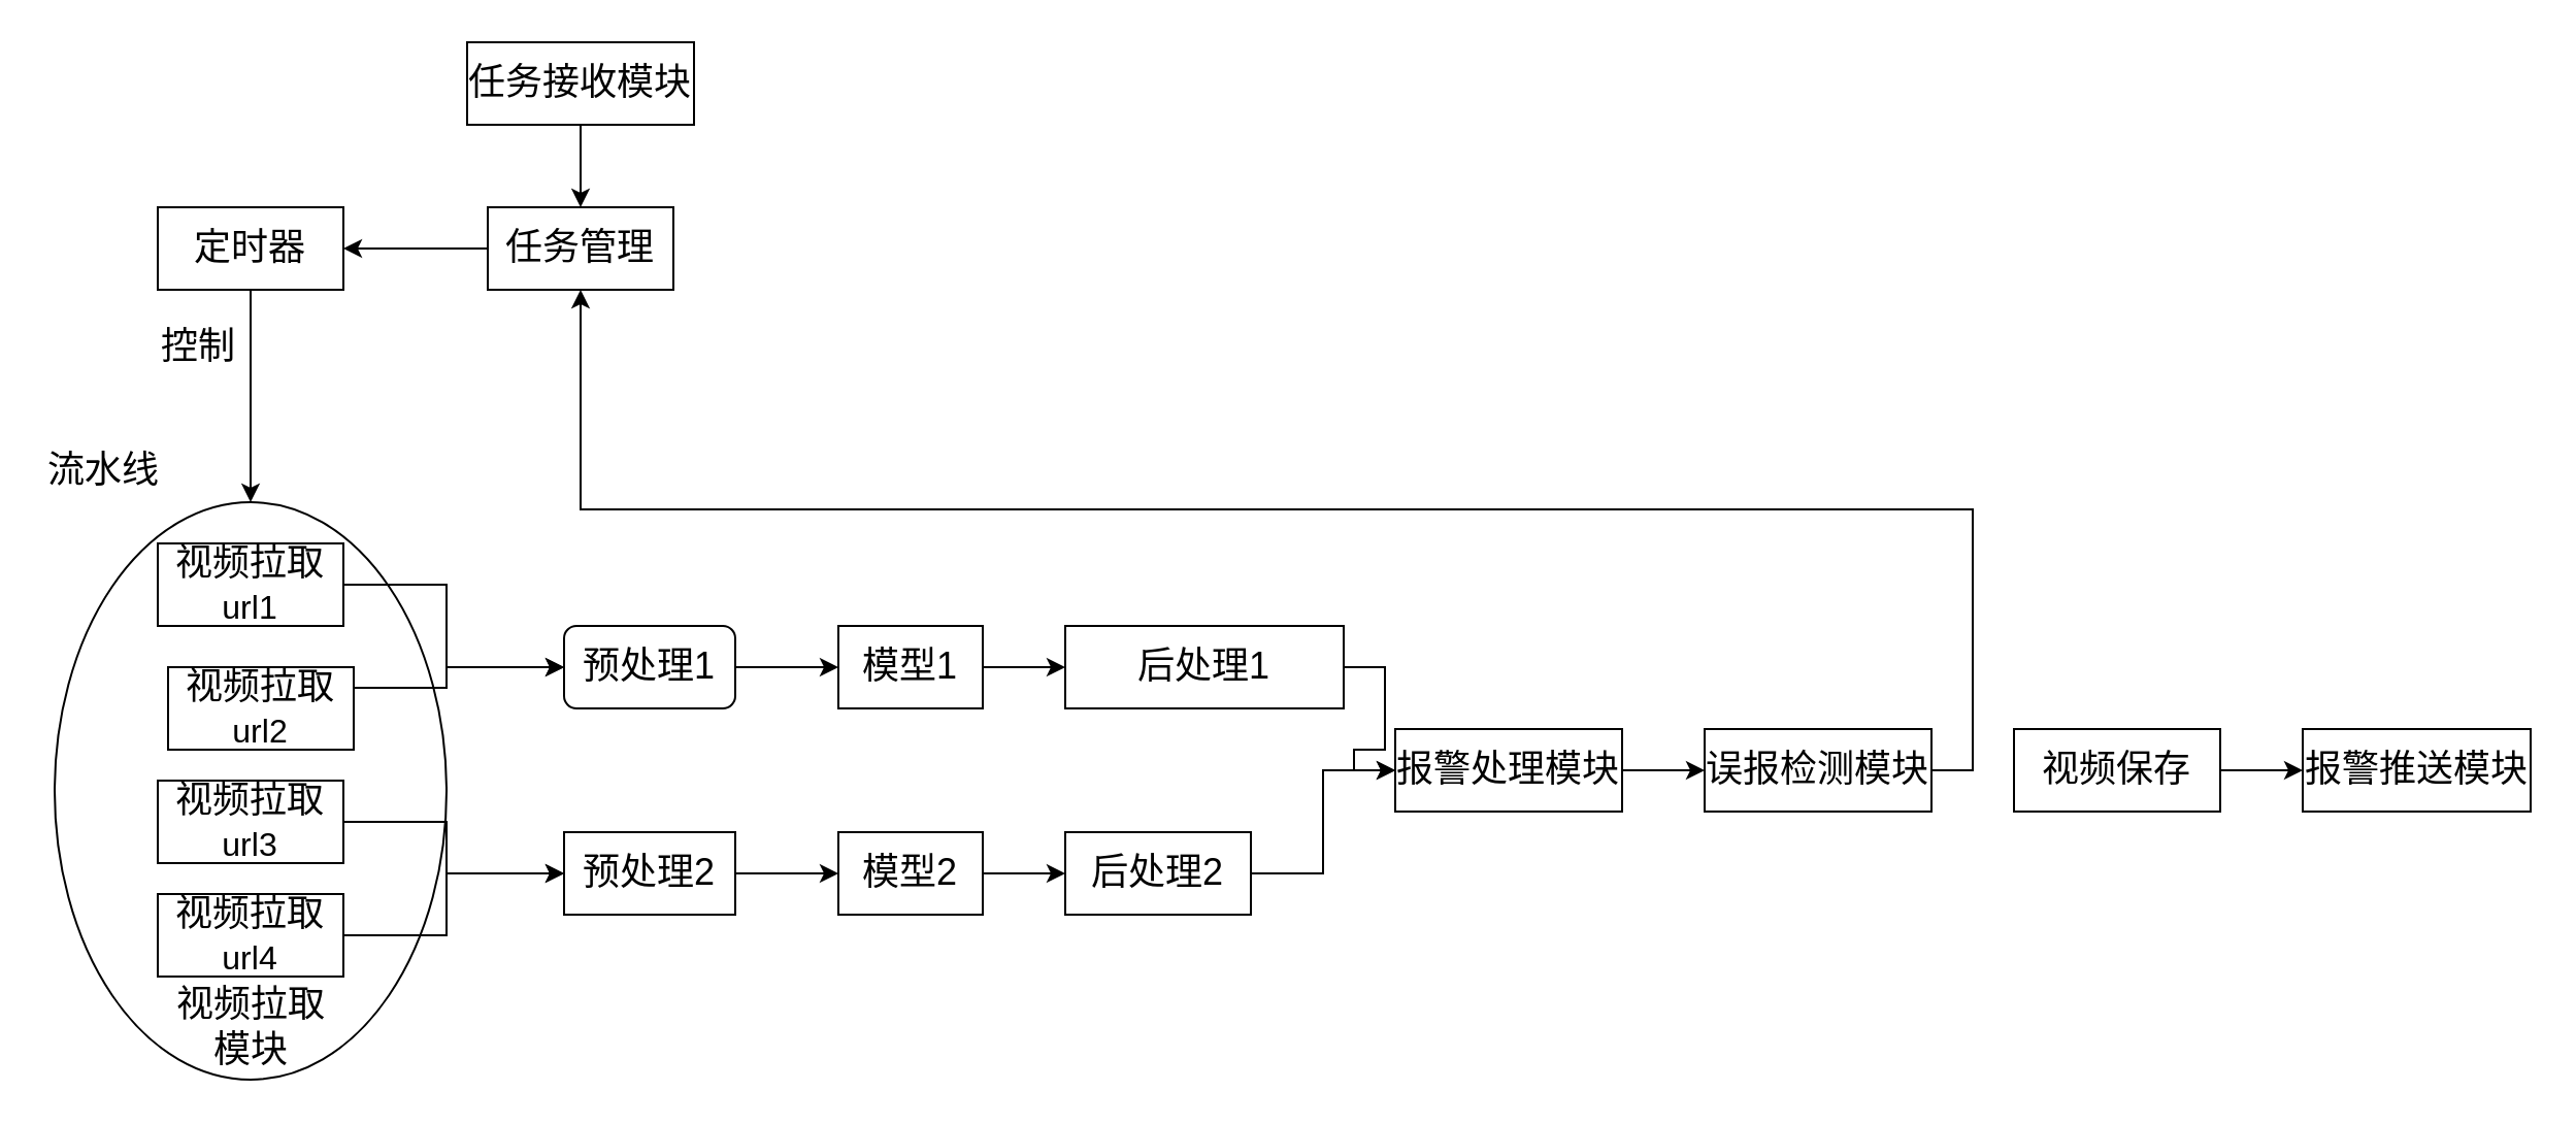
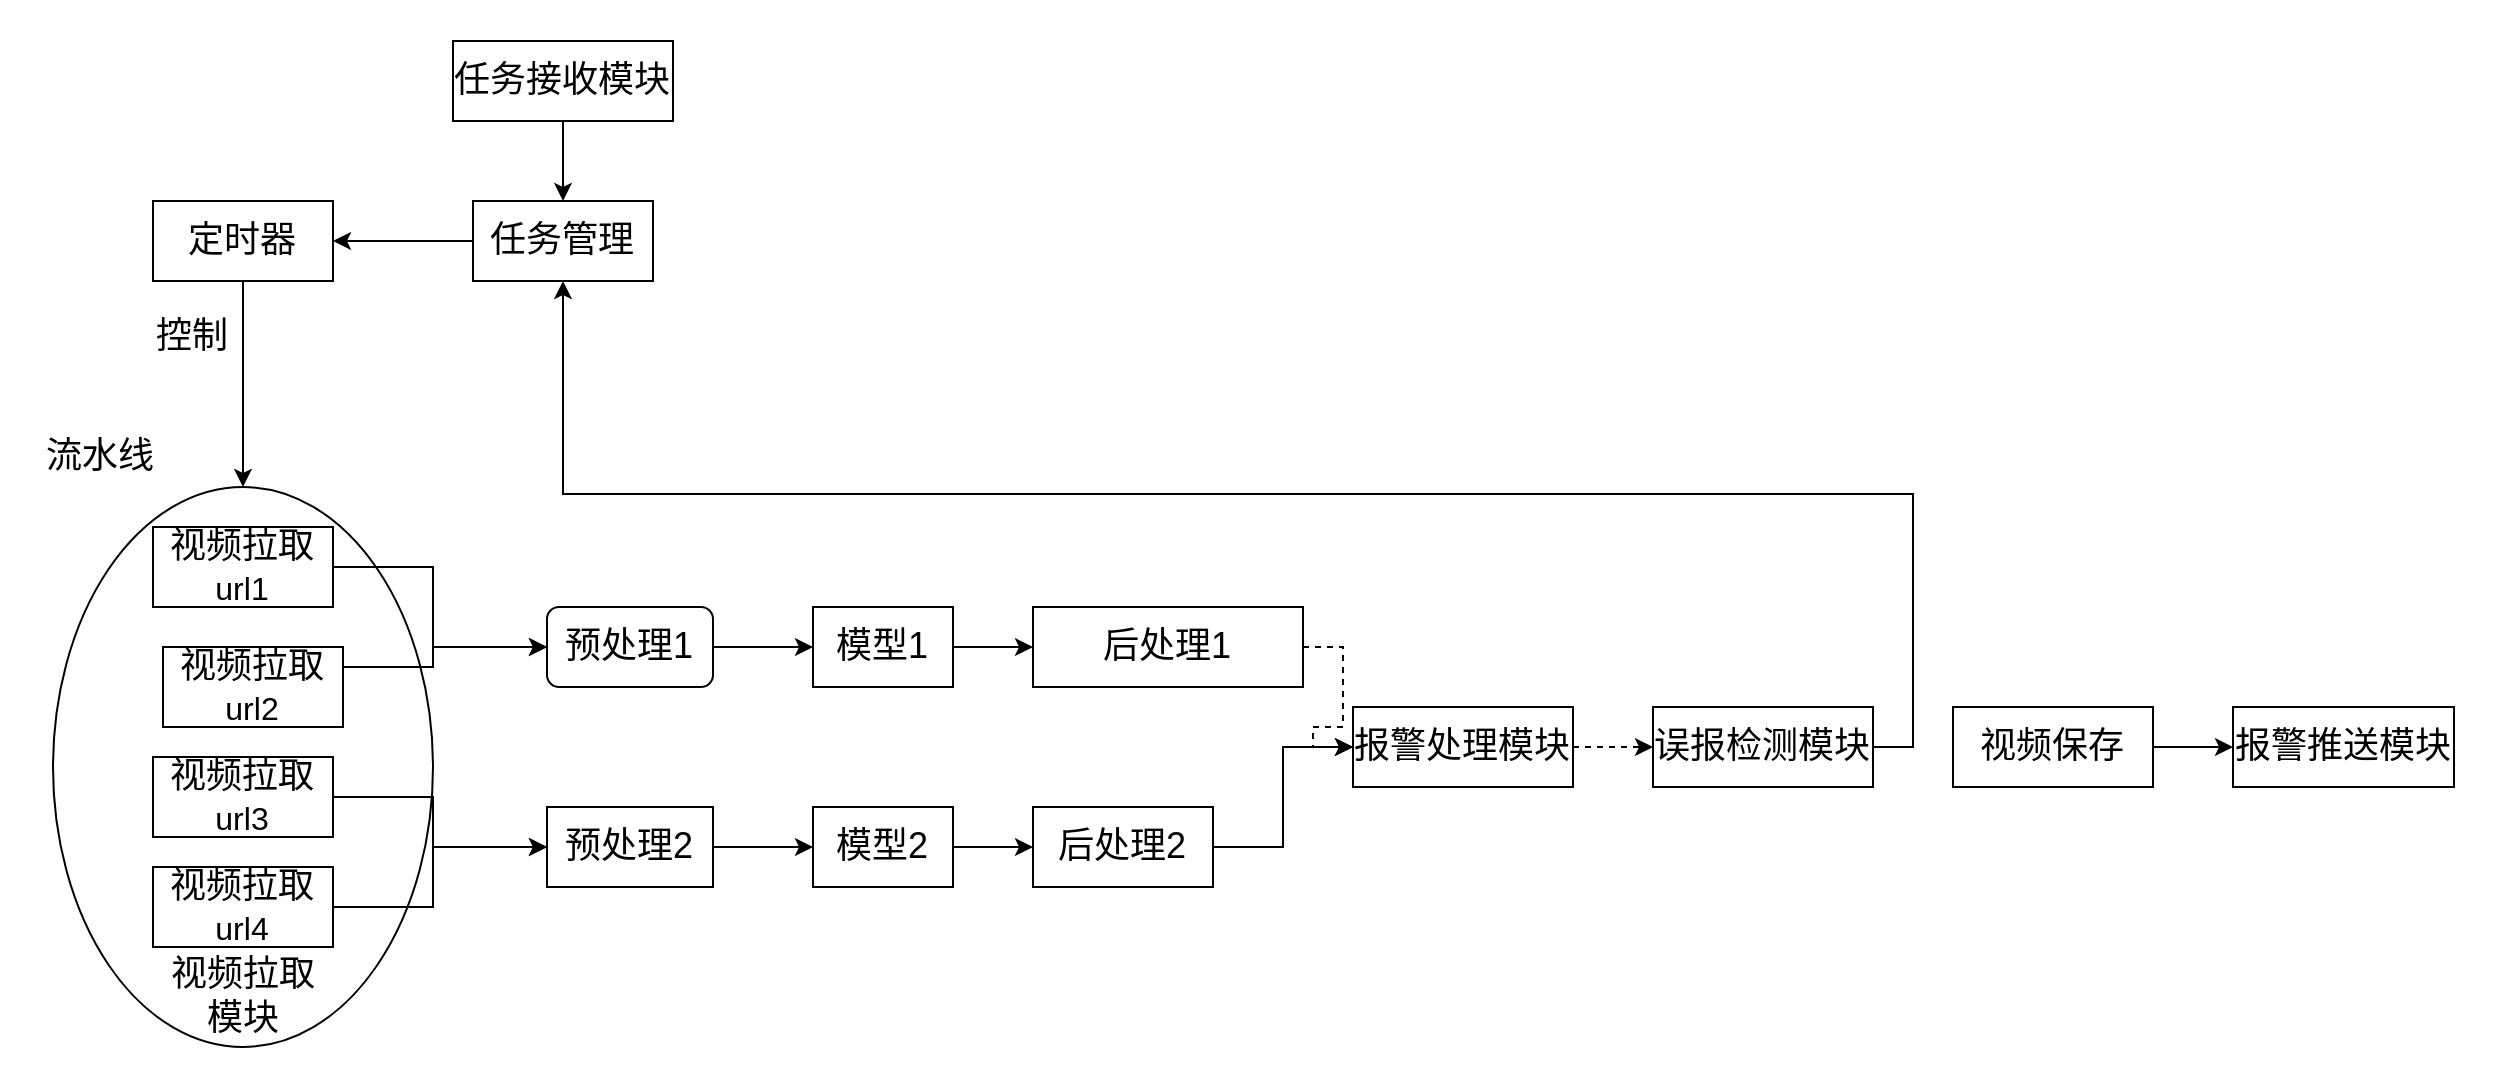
  <mxCell id="0" />
  <mxCell id="1" parent="0" />
  <mxCell id="2" value="" style="ellipse;whiteSpace=wrap;html=1;" vertex="1" parent="1"><mxGeometry x="26" y="243" width="190" height="280" as="geometry" /></mxCell>
  <mxCell id="3" style="edgeStyle=orthogonalEdgeStyle;rounded=0;orthogonalLoop=1;jettySize=auto;html=1;exitX=1;exitY=0.5;exitDx=0;exitDy=0;entryX=0;entryY=0.5;entryDx=0;entryDy=0;" edge="1" parent="1" source="4" target="12"><mxGeometry relative="1" as="geometry"><Array as="points"><mxPoint x="216" y="283" /><mxPoint x="216" y="323" /></Array></mxGeometry></mxCell>
  <mxCell id="4" value="&lt;font style=&quot;font-size: 18px;&quot;&gt;视频拉取&lt;/font&gt;&lt;div&gt;&lt;font size=&quot;3&quot;&gt;url1&lt;/font&gt;&lt;/div&gt;" style="rounded=0;whiteSpace=wrap;html=1;" vertex="1" parent="1"><mxGeometry x="76" y="263" width="90" height="40" as="geometry" /></mxCell>
  <mxCell id="5" style="edgeStyle=orthogonalEdgeStyle;rounded=0;orthogonalLoop=1;jettySize=auto;html=1;exitX=1;exitY=0.5;exitDx=0;exitDy=0;entryX=0;entryY=0.5;entryDx=0;entryDy=0;" edge="1" parent="1" source="6" target="12"><mxGeometry relative="1" as="geometry"><Array as="points"><mxPoint x="216" y="333" /><mxPoint x="216" y="323" /></Array></mxGeometry></mxCell>
  <mxCell id="6" value="&lt;font style=&quot;font-size: 18px;&quot;&gt;视频拉取&lt;/font&gt;&lt;div&gt;&lt;font size=&quot;3&quot;&gt;url2&lt;/font&gt;&lt;/div&gt;" style="rounded=0;whiteSpace=wrap;html=1;" vertex="1" parent="1"><mxGeometry x="81" y="323" width="90" height="40" as="geometry" /></mxCell>
  <mxCell id="7" style="edgeStyle=orthogonalEdgeStyle;rounded=0;orthogonalLoop=1;jettySize=auto;html=1;exitX=1;exitY=0.5;exitDx=0;exitDy=0;entryX=0;entryY=0.5;entryDx=0;entryDy=0;" edge="1" parent="1" source="8" target="14"><mxGeometry relative="1" as="geometry"><mxPoint x="286" y="423" as="targetPoint" /><Array as="points"><mxPoint x="216" y="398" /><mxPoint x="216" y="423" /></Array></mxGeometry></mxCell>
  <mxCell id="8" value="&lt;font style=&quot;font-size: 18px;&quot;&gt;视频拉取&lt;/font&gt;&lt;div&gt;&lt;font size=&quot;3&quot;&gt;url3&lt;/font&gt;&lt;/div&gt;" style="rounded=0;whiteSpace=wrap;html=1;" vertex="1" parent="1"><mxGeometry x="76" y="378" width="90" height="40" as="geometry" /></mxCell>
  <mxCell id="9" style="edgeStyle=orthogonalEdgeStyle;rounded=0;orthogonalLoop=1;jettySize=auto;html=1;exitX=1;exitY=0.5;exitDx=0;exitDy=0;entryX=0;entryY=0.5;entryDx=0;entryDy=0;" edge="1" parent="1" source="10" target="14"><mxGeometry relative="1" as="geometry"><Array as="points"><mxPoint x="216" y="453" /><mxPoint x="216" y="423" /></Array></mxGeometry></mxCell>
  <mxCell id="10" value="&lt;font style=&quot;font-size: 18px;&quot;&gt;视频拉取&lt;/font&gt;&lt;div&gt;&lt;font size=&quot;3&quot;&gt;url4&lt;/font&gt;&lt;/div&gt;" style="rounded=0;whiteSpace=wrap;html=1;" vertex="1" parent="1"><mxGeometry x="76" y="433" width="90" height="40" as="geometry" /></mxCell>
  <mxCell id="11" style="edgeStyle=orthogonalEdgeStyle;rounded=0;orthogonalLoop=1;jettySize=auto;html=1;exitX=1;exitY=0.5;exitDx=0;exitDy=0;entryX=0;entryY=0.5;entryDx=0;entryDy=0;" edge="1" parent="1" source="12" target="16"><mxGeometry relative="1" as="geometry" /></mxCell>
  <mxCell id="12" value="&lt;font style=&quot;font-size: 18px;&quot;&gt;预处理1&lt;/font&gt;" style="whiteSpace=wrap;html=1;rounded=1;" vertex="1" parent="1"><mxGeometry x="273" y="303" width="83" height="40" as="geometry" /></mxCell>
  <mxCell id="13" style="edgeStyle=orthogonalEdgeStyle;rounded=0;orthogonalLoop=1;jettySize=auto;html=1;exitX=1;exitY=0.5;exitDx=0;exitDy=0;" edge="1" parent="1" source="14" target="18"><mxGeometry relative="1" as="geometry" /></mxCell>
  <mxCell id="14" value="&lt;font style=&quot;font-size: 18px;&quot;&gt;预处理2&lt;/font&gt;" style="rounded=0;whiteSpace=wrap;html=1;" vertex="1" parent="1"><mxGeometry x="273" y="403" width="83" height="40" as="geometry" /></mxCell>
  <mxCell id="15" style="edgeStyle=orthogonalEdgeStyle;rounded=0;orthogonalLoop=1;jettySize=auto;html=1;exitX=1;exitY=0.5;exitDx=0;exitDy=0;entryX=0;entryY=0.5;entryDx=0;entryDy=0;" edge="1" parent="1" source="16" target="20"><mxGeometry relative="1" as="geometry" /></mxCell>
  <mxCell id="16" value="&lt;font style=&quot;font-size: 18px;&quot;&gt;模型1&lt;/font&gt;" style="rounded=0;whiteSpace=wrap;html=1;" vertex="1" parent="1"><mxGeometry x="406" y="303" width="70" height="40" as="geometry" /></mxCell>
  <mxCell id="17" style="edgeStyle=orthogonalEdgeStyle;rounded=0;orthogonalLoop=1;jettySize=auto;html=1;exitX=1;exitY=0.5;exitDx=0;exitDy=0;" edge="1" parent="1" source="18" target="22"><mxGeometry relative="1" as="geometry" /></mxCell>
  <mxCell id="18" value="&lt;font style=&quot;font-size: 18px;&quot;&gt;模型2&lt;/font&gt;" style="rounded=0;whiteSpace=wrap;html=1;" vertex="1" parent="1"><mxGeometry x="406" y="403" width="70" height="40" as="geometry" /></mxCell>
- <mxCell id="19" style="edgeStyle=orthogonalEdgeStyle;rounded=0;orthogonalLoop=1;jettySize=auto;html=1;exitX=1;exitY=0.5;exitDx=0;exitDy=0;entryX=0;entryY=0.5;entryDx=0;entryDy=0;" edge="1" parent="1" source="20" target="24"><mxGeometry relative="1" as="geometry" /></mxCell>
+ <mxCell id="19" style="edgeStyle=orthogonalEdgeStyle;rounded=0;orthogonalLoop=1;jettySize=auto;html=1;exitX=1;exitY=0.5;exitDx=0;exitDy=0;entryX=0;entryY=0.5;entryDx=0;entryDy=0;dashed=1;" edge="1" parent="1" source="20" target="24"><mxGeometry relative="1" as="geometry" /></mxCell>
  <mxCell id="20" value="&lt;font style=&quot;font-size: 18px;&quot;&gt;后处理1&lt;/font&gt;" style="rounded=0;whiteSpace=wrap;html=1;" vertex="1" parent="1"><mxGeometry x="516" y="303" width="135" height="40" as="geometry" /></mxCell>
  <mxCell id="21" style="edgeStyle=orthogonalEdgeStyle;rounded=0;orthogonalLoop=1;jettySize=auto;html=1;exitX=1;exitY=0.5;exitDx=0;exitDy=0;entryX=0;entryY=0.5;entryDx=0;entryDy=0;" edge="1" parent="1" source="22" target="24"><mxGeometry relative="1" as="geometry" /></mxCell>
  <mxCell id="22" value="&lt;font style=&quot;font-size: 18px;&quot;&gt;后处理2&lt;/font&gt;" style="rounded=0;whiteSpace=wrap;html=1;" vertex="1" parent="1"><mxGeometry x="516" y="403" width="90" height="40" as="geometry" /></mxCell>
- <mxCell id="23" style="edgeStyle=orthogonalEdgeStyle;rounded=0;orthogonalLoop=1;jettySize=auto;html=1;exitX=1;exitY=0.5;exitDx=0;exitDy=0;entryX=0;entryY=0.5;entryDx=0;entryDy=0;" edge="1" parent="1" source="24" target="29"><mxGeometry relative="1" as="geometry" /></mxCell>
+ <mxCell id="23" style="edgeStyle=orthogonalEdgeStyle;rounded=0;orthogonalLoop=1;jettySize=auto;html=1;exitX=1;exitY=0.5;exitDx=0;exitDy=0;entryX=0;entryY=0.5;entryDx=0;entryDy=0;dashed=1;" edge="1" parent="1" source="24" target="29"><mxGeometry relative="1" as="geometry" /></mxCell>
  <mxCell id="24" value="&lt;font style=&quot;font-size: 18px;&quot;&gt;报警处理模块&lt;/font&gt;" style="rounded=0;whiteSpace=wrap;html=1;" vertex="1" parent="1"><mxGeometry x="676" y="353" width="110" height="40" as="geometry" /></mxCell>
  <mxCell id="25" style="edgeStyle=orthogonalEdgeStyle;rounded=0;orthogonalLoop=1;jettySize=auto;html=1;exitX=1;exitY=0.5;exitDx=0;exitDy=0;" edge="1" parent="1" source="26" target="37"><mxGeometry relative="1" as="geometry" /></mxCell>
  <mxCell id="26" value="&lt;font style=&quot;font-size: 18px;&quot;&gt;视频保存&lt;/font&gt;" style="rounded=0;whiteSpace=wrap;html=1;" vertex="1" parent="1"><mxGeometry x="976" y="353" width="100" height="40" as="geometry" /></mxCell>
  <mxCell id="27" value="&lt;font style=&quot;font-size: 18px;&quot;&gt;流水线&lt;/font&gt;" style="text;html=1;align=center;verticalAlign=middle;whiteSpace=wrap;rounded=0;" vertex="1" parent="1"><mxGeometry x="20" y="213" width="60" height="30" as="geometry" /></mxCell>
  <mxCell id="28" style="edgeStyle=orthogonalEdgeStyle;rounded=0;orthogonalLoop=1;jettySize=auto;html=1;exitX=1;exitY=0.5;exitDx=0;exitDy=0;" edge="1" parent="1" source="29" target="31"><mxGeometry relative="1" as="geometry" /></mxCell>
  <mxCell id="29" value="&lt;font style=&quot;font-size: 18px;&quot;&gt;误报检测模块&lt;/font&gt;" style="rounded=0;whiteSpace=wrap;html=1;" vertex="1" parent="1"><mxGeometry x="826" y="353" width="110" height="40" as="geometry" /></mxCell>
  <mxCell id="30" style="edgeStyle=orthogonalEdgeStyle;rounded=0;orthogonalLoop=1;jettySize=auto;html=1;exitX=0;exitY=0.5;exitDx=0;exitDy=0;entryX=1;entryY=0.5;entryDx=0;entryDy=0;" edge="1" parent="1" source="31" target="33"><mxGeometry relative="1" as="geometry" /></mxCell>
  <mxCell id="31" value="&lt;font style=&quot;font-size: 18px;&quot;&gt;任务管理&lt;/font&gt;" style="rounded=0;whiteSpace=wrap;html=1;" vertex="1" parent="1"><mxGeometry x="236" y="100" width="90" height="40" as="geometry" /></mxCell>
  <mxCell id="32" style="edgeStyle=orthogonalEdgeStyle;rounded=0;orthogonalLoop=1;jettySize=auto;html=1;exitX=0.5;exitY=1;exitDx=0;exitDy=0;entryX=0.5;entryY=0;entryDx=0;entryDy=0;" edge="1" parent="1" source="33" target="2"><mxGeometry relative="1" as="geometry" /></mxCell>
  <mxCell id="33" value="&lt;font style=&quot;font-size: 18px;&quot;&gt;定时器&lt;/font&gt;" style="rounded=0;whiteSpace=wrap;html=1;" vertex="1" parent="1"><mxGeometry x="76" y="100" width="90" height="40" as="geometry" /></mxCell>
  <mxCell id="34" value="&lt;font style=&quot;font-size: 18px;&quot;&gt;控制&lt;/font&gt;" style="text;html=1;align=center;verticalAlign=middle;whiteSpace=wrap;rounded=0;" vertex="1" parent="1"><mxGeometry x="66" y="153" width="60" height="30" as="geometry" /></mxCell>
  <mxCell id="35" style="edgeStyle=orthogonalEdgeStyle;rounded=0;orthogonalLoop=1;jettySize=auto;html=1;exitX=0.5;exitY=1;exitDx=0;exitDy=0;entryX=0.5;entryY=0;entryDx=0;entryDy=0;" edge="1" parent="1" source="36" target="31"><mxGeometry relative="1" as="geometry" /></mxCell>
  <mxCell id="36" value="&lt;font style=&quot;font-size: 18px;&quot;&gt;任务接收模块&lt;/font&gt;" style="rounded=0;whiteSpace=wrap;html=1;" vertex="1" parent="1"><mxGeometry x="226" y="20" width="110" height="40" as="geometry" /></mxCell>
  <mxCell id="37" value="&lt;font style=&quot;font-size: 18px;&quot;&gt;报警推送模块&lt;/font&gt;" style="rounded=0;whiteSpace=wrap;html=1;" vertex="1" parent="1"><mxGeometry x="1116" y="353" width="110.5" height="40" as="geometry" /></mxCell>
  <mxCell id="38" value="&lt;font style=&quot;font-size: 18px;&quot;&gt;视频拉取模块&lt;/font&gt;" style="text;html=1;align=center;verticalAlign=middle;whiteSpace=wrap;rounded=0;" vertex="1" parent="1"><mxGeometry x="83.5" y="483" width="75" height="30" as="geometry" /></mxCell>
